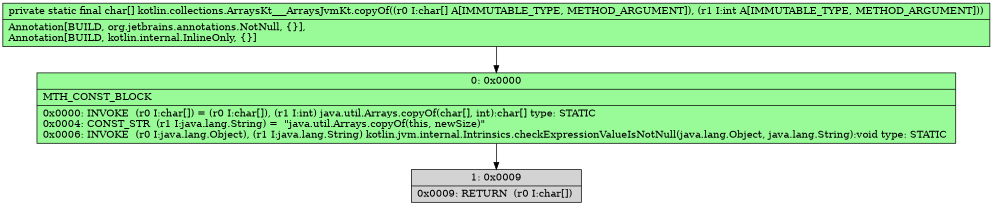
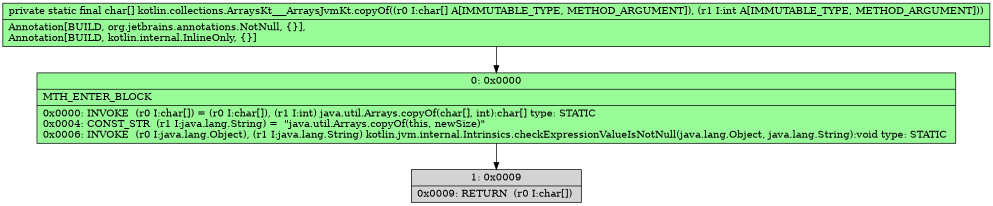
  digraph {
    node [shape=record style=filled fillcolor=palegreen]
-   n1 [label="{0\:\ 0x0000|MTH_CONST_BLOCK\l|0x0000: INVOKE  (r0 I:char[]) = (r0 I:char[]), (r1 I:int) java.util.Arrays.copyOf(char[], int):char[] type: STATIC \l0x0004: CONST_STR  (r1 I:java.lang.String) =  \"java.util.Arrays.copyOf(this, newSize)\" \l0x0006: INVOKE  (r0 I:java.lang.Object), (r1 I:java.lang.String) kotlin.jvm.internal.Intrinsics.checkExpressionValueIsNotNull(java.lang.Object, java.lang.String):void type: STATIC \l}"]
+   n1 [label="{0\:\ 0x0000|MTH_ENTER_BLOCK\l|0x0000: INVOKE  (r0 I:char[]) = (r0 I:char[]), (r1 I:int) java.util.Arrays.copyOf(char[], int):char[] type: STATIC \l0x0004: CONST_STR  (r1 I:java.lang.String) =  \"java.util.Arrays.copyOf(this, newSize)\" \l0x0006: INVOKE  (r0 I:java.lang.Object), (r1 I:java.lang.String) kotlin.jvm.internal.Intrinsics.checkExpressionValueIsNotNull(java.lang.Object, java.lang.String):void type: STATIC \l}"]
    n2 [label="{1\:\ 0x0009|0x0009: RETURN  (r0 I:char[]) \l}" fillcolor=lightgrey]
    n3 [label="{private static final char[] kotlin.collections.ArraysKt___ArraysJvmKt.copyOf((r0 I:char[] A[IMMUTABLE_TYPE, METHOD_ARGUMENT]), (r1 I:int A[IMMUTABLE_TYPE, METHOD_ARGUMENT]))  | Annotation[BUILD, org.jetbrains.annotations.NotNull, \{\}], \lAnnotation[BUILD, kotlin.internal.InlineOnly, \{\}]\l}"]
    n1 -> n2
    n3 -> n1
  }
